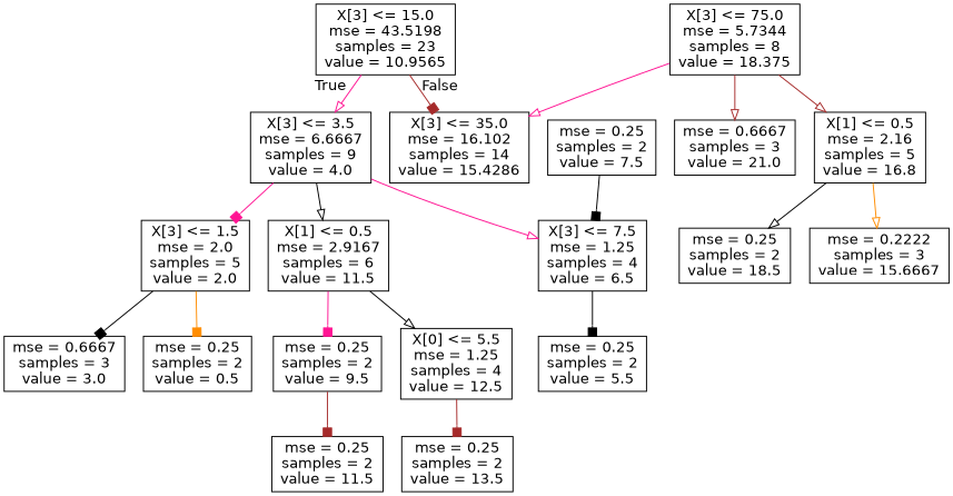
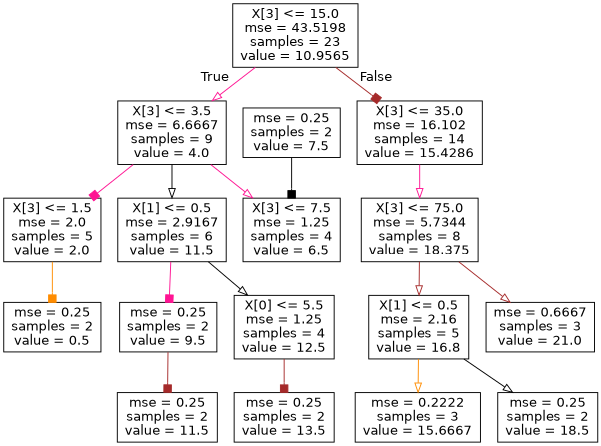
  digraph {
    fontname="DejaVu Sans"
    node [fontname="DejaVu Sans" shape=box]
    edge [arrowhead=onormal color=black fontname="DejaVu Sans"]
    n1 [label="X[3] <= 15.0\nmse = 43.5198\nsamples = 23\nvalue = 10.9565"]
    n2 [label="X[3] <= 3.5\nmse = 6.6667\nsamples = 9\nvalue = 4.0"]
    n3 [label="X[3] <= 35.0\nmse = 16.102\nsamples = 14\nvalue = 15.4286"]
    n4 [label="X[3] <= 1.5\nmse = 2.0\nsamples = 5\nvalue = 2.0"]
    n5 [label="X[3] <= 7.5\nmse = 1.25\nsamples = 4\nvalue = 6.5"]
    n6 [label="X[1] <= 0.5\nmse = 2.9167\nsamples = 6\nvalue = 11.5"]
    n7 [label="X[3] <= 75.0\nmse = 5.7344\nsamples = 8\nvalue = 18.375"]
    n8 [label="mse = 0.25\nsamples = 2\nvalue = 0.5"]
-   n9 [label="mse = 0.6667\nsamples = 3\nvalue = 3.0"]
-   n10 [label="mse = 0.25\nsamples = 2\nvalue = 5.5"]
    n11 [label="mse = 0.25\nsamples = 2\nvalue = 7.5"]
    n12 [label="mse = 0.25\nsamples = 2\nvalue = 9.5"]
    n13 [label="X[0] <= 5.5\nmse = 1.25\nsamples = 4\nvalue = 12.5"]
    n14 [label="X[1] <= 0.5\nmse = 2.16\nsamples = 5\nvalue = 16.8"]
    n15 [label="mse = 0.6667\nsamples = 3\nvalue = 21.0"]
    n16 [label="mse = 0.25\nsamples = 2\nvalue = 11.5"]
    n17 [label="mse = 0.25\nsamples = 2\nvalue = 13.5"]
    n18 [label="mse = 0.2222\nsamples = 3\nvalue = 15.6667"]
    n19 [label="mse = 0.25\nsamples = 2\nvalue = 18.5"]
    n1 -> n2 [color=deeppink headlabel=True labelangle=45 labeldistance=2.5]
    n1 -> n3 [arrowhead=box color=brown headlabel=False labelangle=-45 labeldistance=2.5]
    n2 -> n4 [arrowhead=box color=deeppink]
    n2 -> n5 [color=deeppink]
    n2 -> n6
-   n7 -> n3 [color=deeppink]
+   n3 -> n7 [color=deeppink]
    n4 -> n8 [arrowhead=box color=darkorange]
-   n4 -> n9 [arrowhead=box]
-   n5 -> n10 [arrowhead=box]
    n6 -> n12 [arrowhead=box color=deeppink]
    n6 -> n13
    n7 -> n14 [color=brown]
    n7 -> n15 [color=brown]
    n11 -> n5 [arrowhead=box]
    n12 -> n16 [arrowhead=box color=brown]
    n13 -> n17 [arrowhead=box color=brown]
    n14 -> n18 [color=darkorange]
    n14 -> n19
  }
